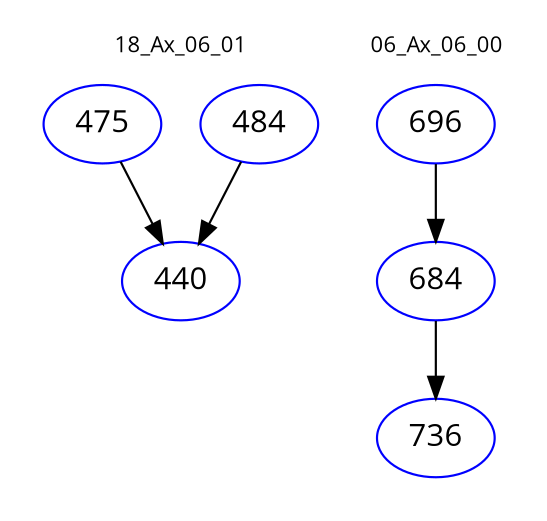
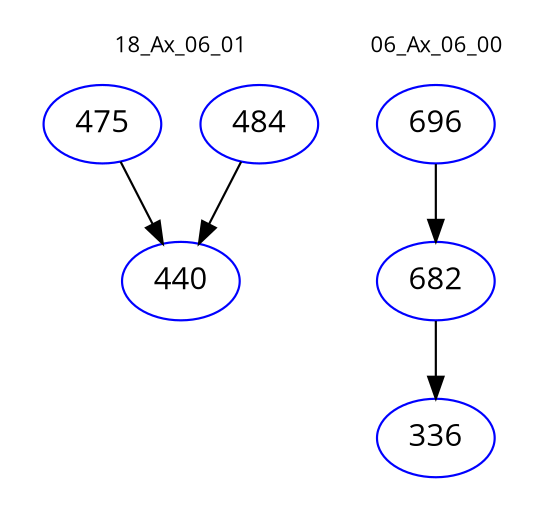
  digraph {
    fontname="Open Sans"
    node [color=blue fontname="Open Sans"]
    edge [color=black fontname="Open Sans"]
    n1 [label=484]
    n2 [label=440]
    n3 [label=475]
    n4 [label=696]
-   n5 [label=684]
-   n6 [label=736]
+   n5 [label=682]
+   n6 [label=336]
    subgraph cluster_1 {
      color=white
      fontsize=10
      label="18_Ax_06_01"
      n1
      n2
      n3
    }
    subgraph cluster_2 {
      color=white
      fontsize=10
      label="06_Ax_06_00"
      n4
      n5
      n6
    }
    n1 -> n2
    n3 -> n2
    n4 -> n5
    n5 -> n6
  }
